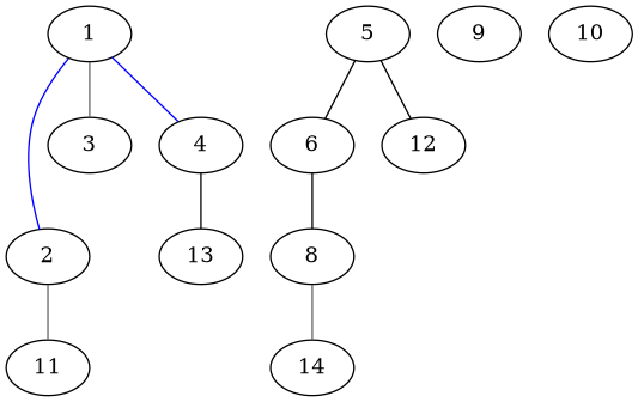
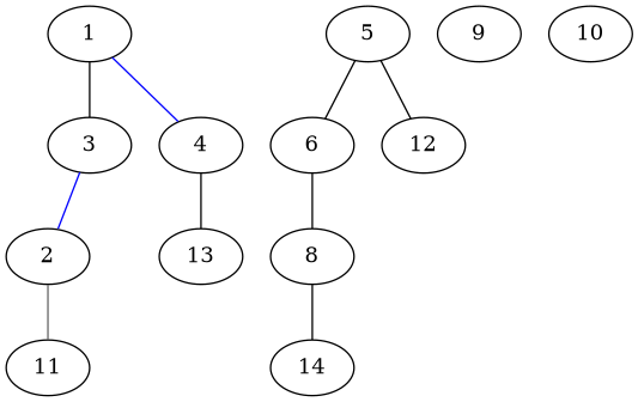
  graph {
    node [chem=C]
    edge [color=black valence=1]
    1
    2
    3 [chem=O]
    4 [chem=O]
    11 [chem=H]
    13 [chem=H]
    5
    6
    12 [chem=H]
    8 [chem=O]
    14 [chem=H]
    9 [chem=Na]
    10 [chem=Na]
-   1 -- 2 [color=blue]
-   1 -- 3 [color=gray40 valence=2]
+   3 -- 2 [color=blue]
+   1 -- 3 [valence=2]
    1 -- 4 [color=blue]
    2 -- 11 [color=gray40]
    4 -- 13
    5 -- 6
    5 -- 12
    6 -- 8
-   8 -- 14 [color=gray40]
+   8 -- 14
  }
